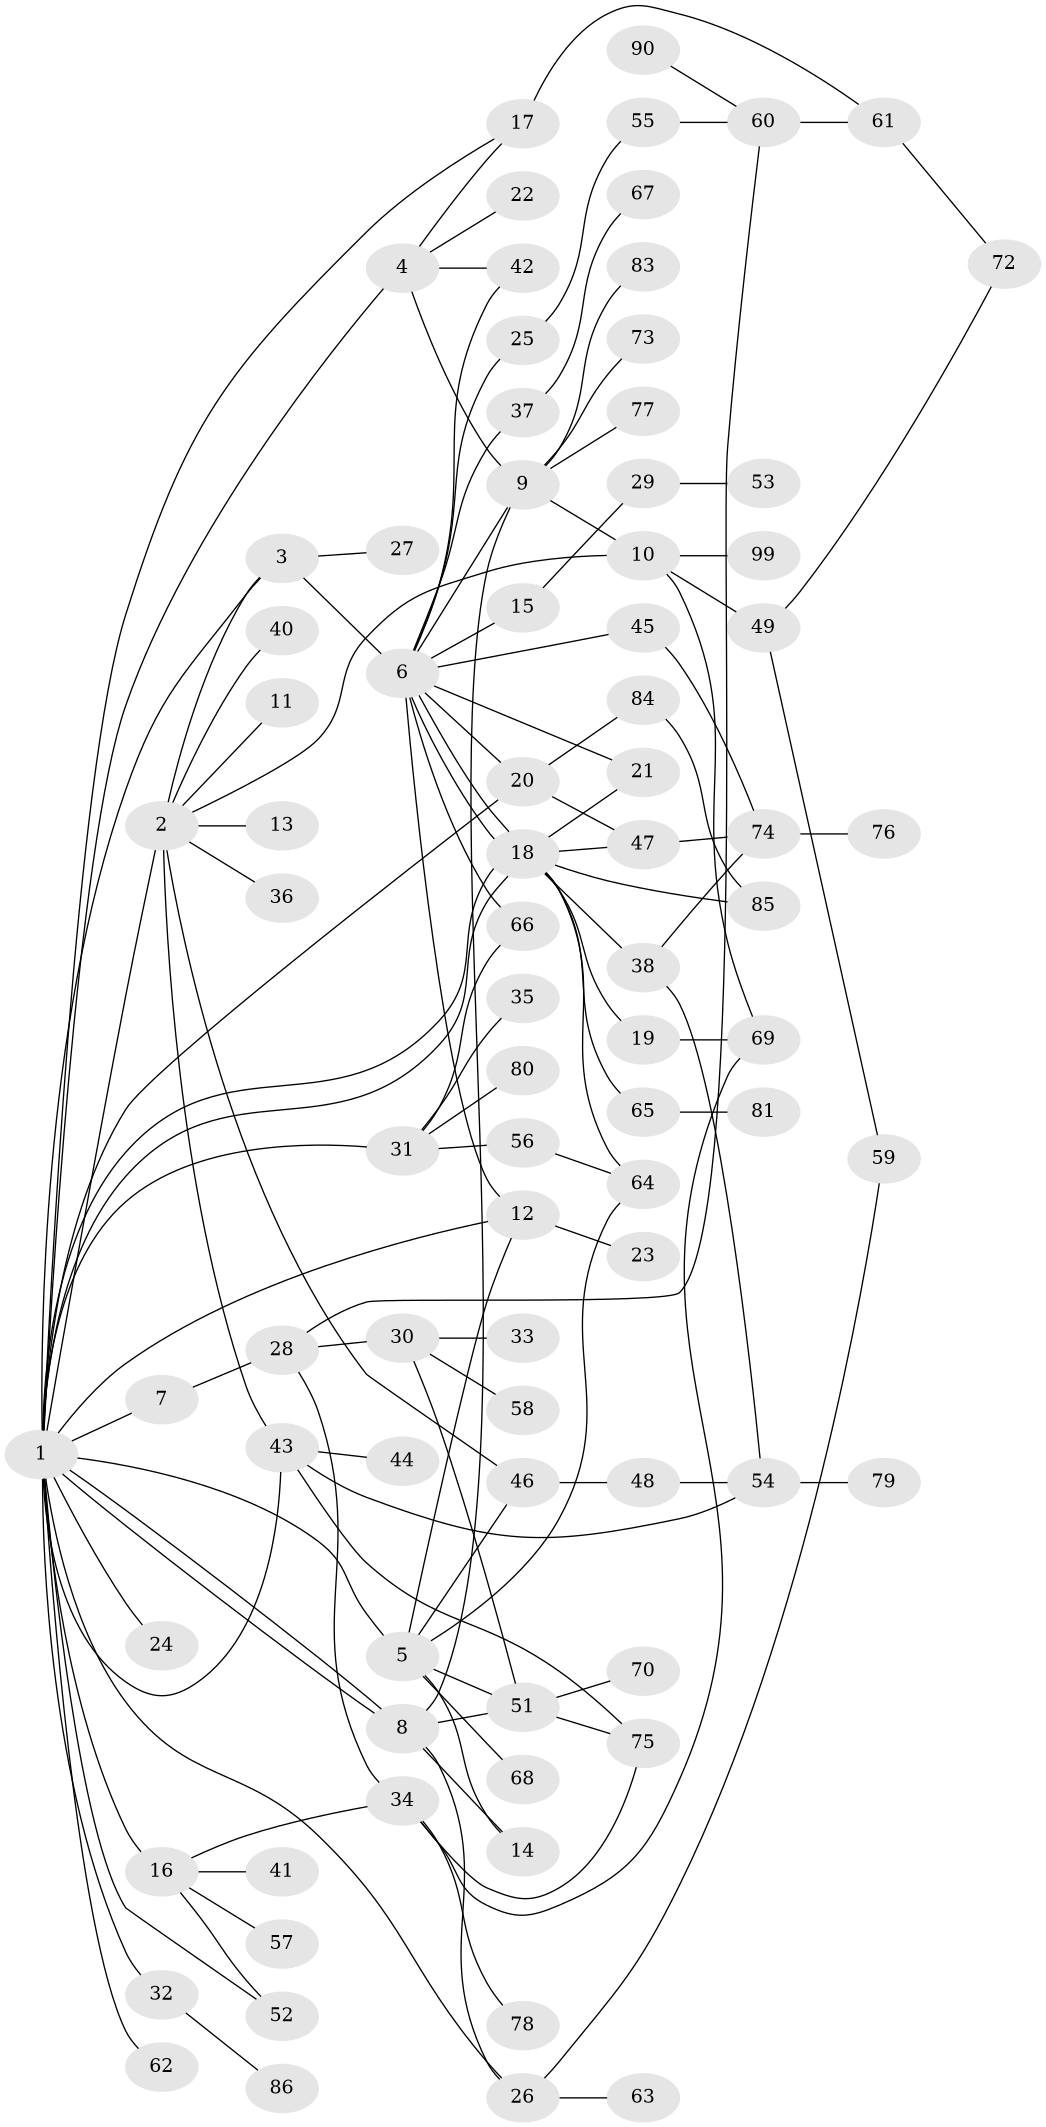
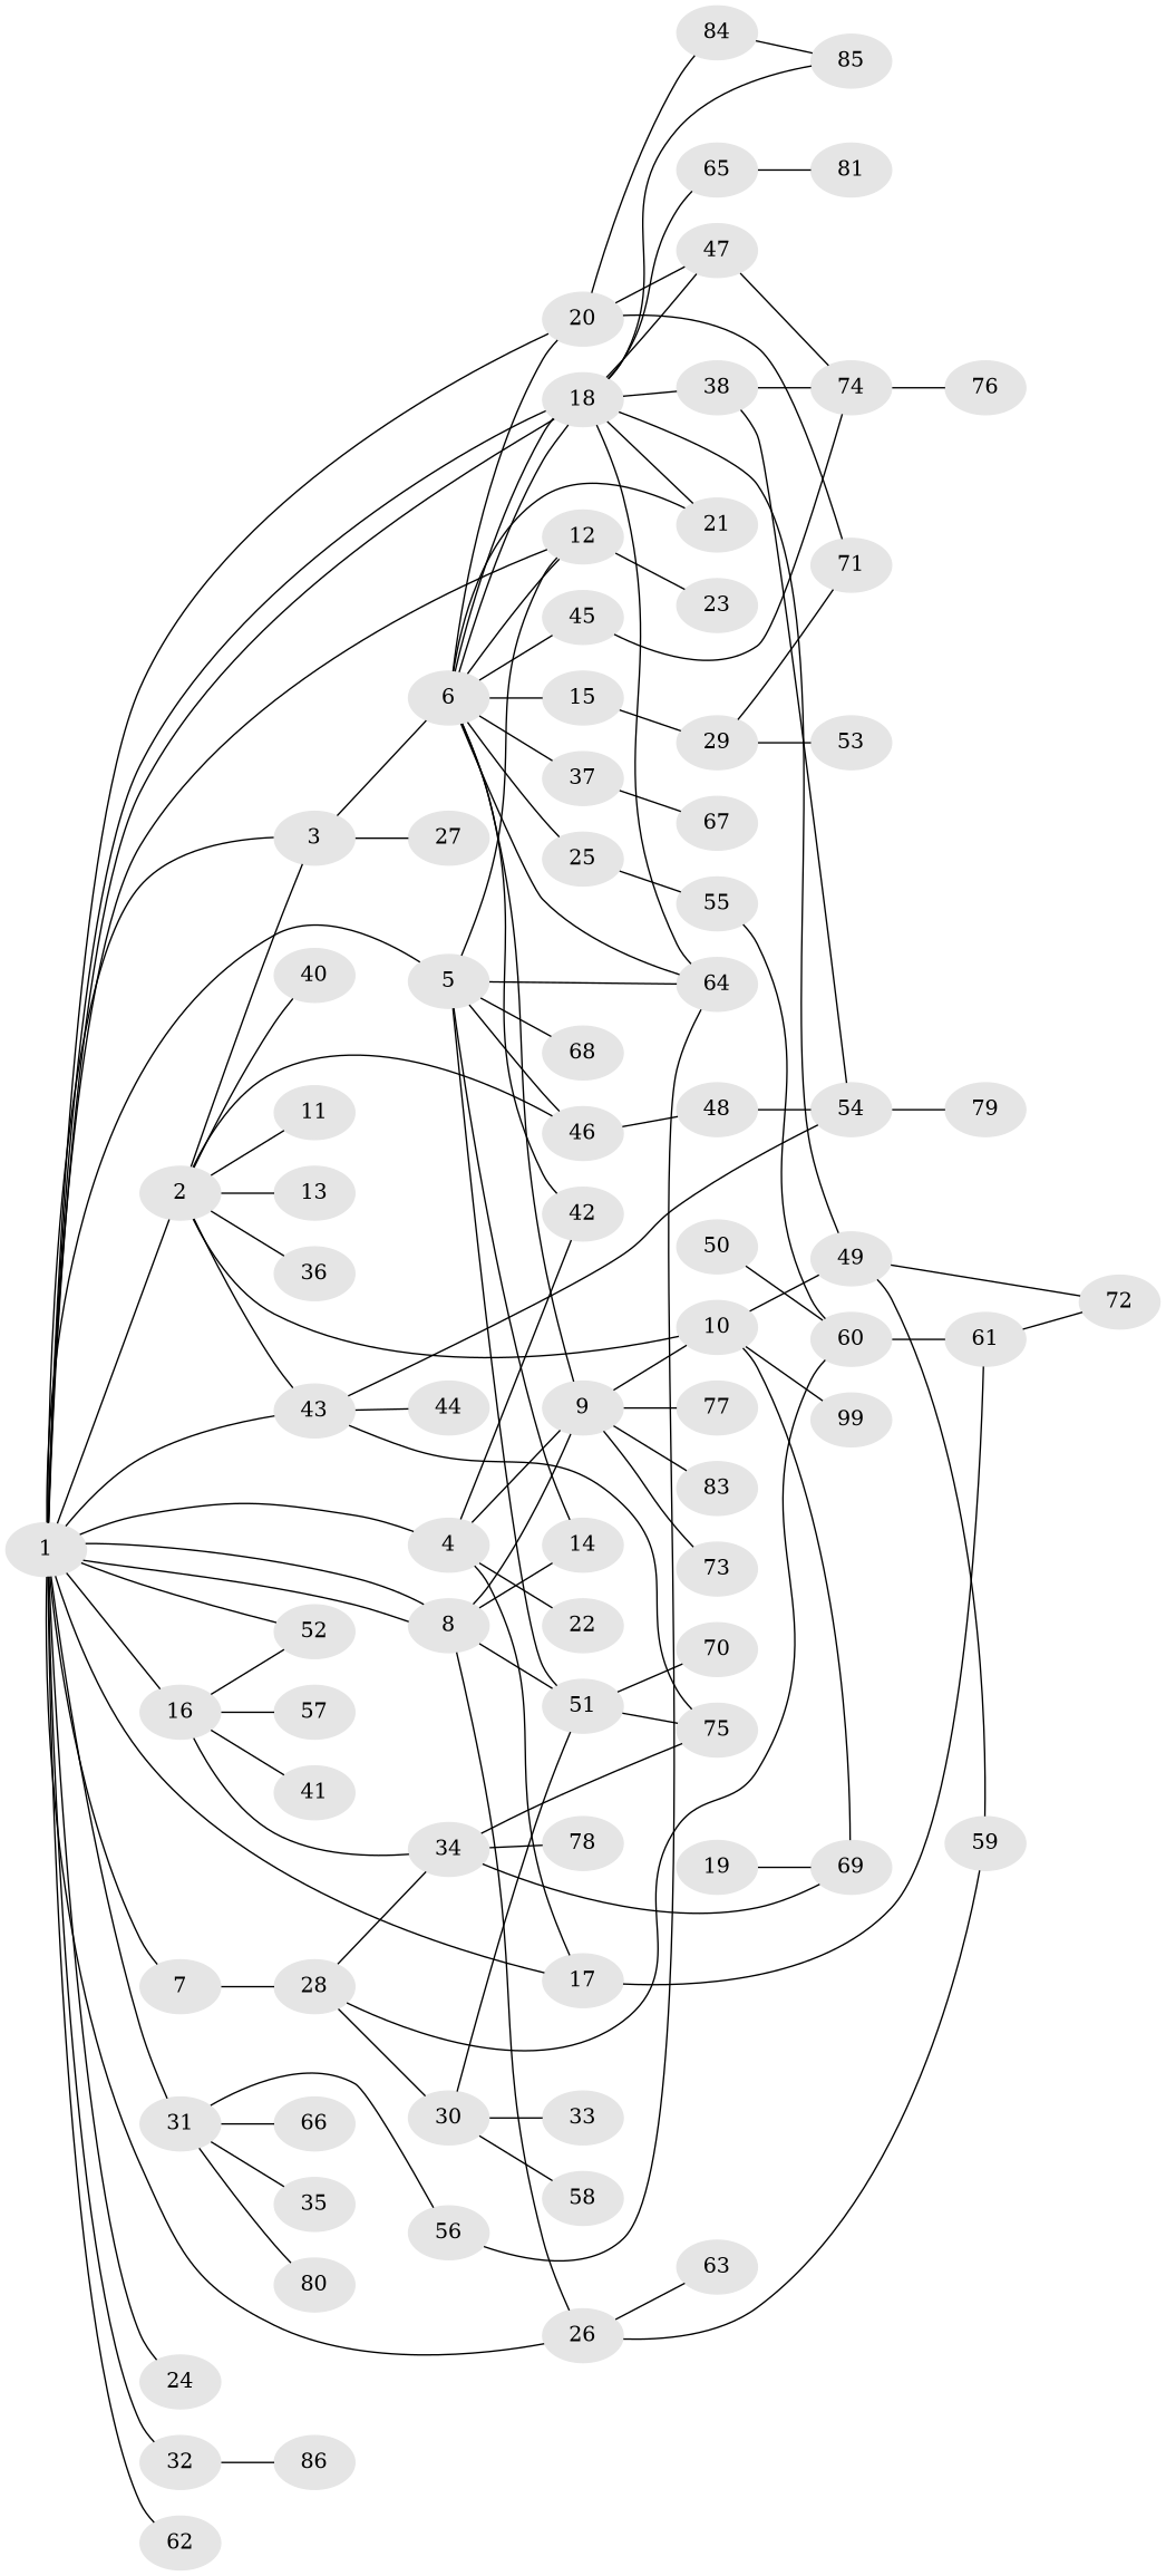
  graph {
    rankdir=LR
    node [color=gray90 style=filled]
    1
    2
    3
    4
    5
    7
    8
    12
    16
    17
    18
    20
    24
    26
    31
    32
    43
    52
    62
    10
    11
    13
    36
    40
    46
    6
    27
    42
    9
    22
    14
    51
    64
    68
    28
    23
    34
    41
    57
    61
    21
    19
    38
    47
    65
    85
+   71
    84
    59
    63
    66
    35
    56
    80
    n55 [label=86]
    75
    54
    44
    n59 [label=99]
    49
    69
    48
    15
    25
    37
    45
    73
    77
    83
    70
    29
    55
    53
    67
    74
    30
    60
    72
    78
    81
    33
    58
-   50 [label=90]
+   50
    79
    76
    1 -- 2
    1 -- 3
    1 -- 4
    1 -- 5
    1 -- 7
    1 -- 8
    1 -- 8
    1 -- 12
    1 -- 16
    1 -- 17
    1 -- 18
    1 -- 18
    1 -- 20
    1 -- 24
    1 -- 26
    1 -- 31
    1 -- 32
    1 -- 43
    1 -- 52
    1 -- 62
    2 -- 3
    2 -- 43
    2 -- 10
    2 -- 11
    2 -- 13
    2 -- 36
    2 -- 40
    2 -- 46
    3 -- 6
    3 -- 27
    4 -- 17
    4 -- 42
    4 -- 9
    4 -- 22
    5 -- 12
    5 -- 46
    5 -- 14
    5 -- 51
    5 -- 64
    5 -- 68
    7 -- 28
    8 -- 26
    8 -- 9
    8 -- 14
    8 -- 51
    12 -- 23
    16 -- 52
    16 -- 34
    16 -- 41
    16 -- 57
    17 -- 61
    18 -- 64
    18 -- 21
-   18 -- 19
+   18 -- 49
    18 -- 38
    18 -- 47
    18 -- 65
    18 -- 85
    20 -- 47
+   20 -- 71
    20 -- 84
    26 -- 59
    26 -- 63
    31 -- 66
    31 -- 35
    31 -- 56
    31 -- 80
    32 -- n55
    43 -- 75
    43 -- 54
    43 -- 44
    10 -- n59
    10 -- 49
    10 -- 69
    46 -- 48
    6 -- 12
    6 -- 18
    6 -- 18
    6 -- 20
    6 -- 42
    6 -- 9
    6 -- 21
-   6 -- 66
+   6 -- 64
    6 -- 15
    6 -- 25
    6 -- 37
    6 -- 45
    9 -- 10
    9 -- 73
    9 -- 77
    9 -- 83
    51 -- 75
    51 -- 70
    28 -- 34
    28 -- 30
    28 -- 60
    34 -- 75
    34 -- 69
    34 -- 78
    61 -- 72
    19 -- 69
    38 -- 54
    38 -- 74
    47 -- 74
    65 -- 81
    84 -- 85
    56 -- 64
    54 -- 79
    49 -- 59
    49 -- 72
    48 -- 54
    15 -- 29
    25 -- 55
    37 -- 67
    45 -- 74
+   29 -- 71
    29 -- 53
    55 -- 60
    74 -- 76
    30 -- 51
    30 -- 33
    30 -- 58
    60 -- 61
    50 -- 60
  }
